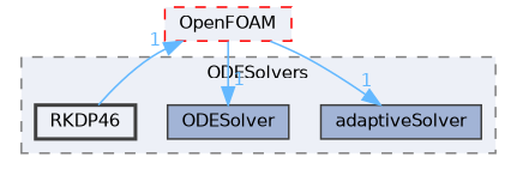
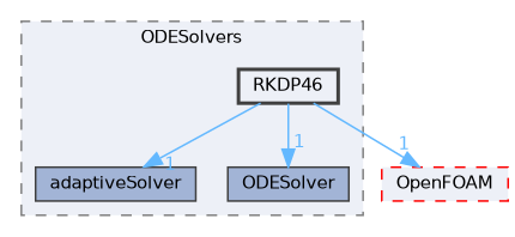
  digraph {
    compound=true
    node [color=grey25 fillcolor="#a2b4d6" fontname=Helvetica fontsize=10 shape=box style=filled]
    edge [color=steelblue1 fontcolor=steelblue1 fontname=Helvetica fontsize=10 headlabel=1 labeldistance=1.5 labelfontname=Helvetica labelfontsize=10]
    n1 [height=0.2 label=adaptiveSolver width=0.4]
    n2 [height=0.2 label=ODESolver width=0.4]
    n3 [fillcolor="#edf0f7" height=0.2 label=RKDP46 style="filled,bold" width=0.4]
    n4 [color=red fillcolor="#edf0f7" height=0.2 label=OpenFOAM style="filled,dashed" width=0.4]
    subgraph cluster_1 {
      bgcolor="#edf0f7"
      fontname=Helvetica
      fontsize=10
      label=ODESolvers
      pencolor=grey50
      style="filled,dashed"
      n1
      n2
      n3
    }
-   n4 -> n1
-   n4 -> n2
+   n3 -> n1
+   n3 -> n2
    n3 -> n4
  }
